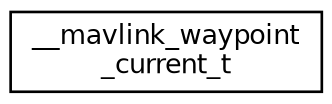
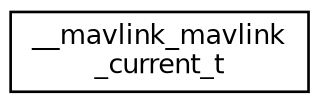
  digraph {
    rankdir=LR
-   n1 [color=black fillcolor=white fontname=Helvetica fontsize=10 height=0.2 label="__mavlink_waypoint\l_current_t" shape=record style=filled width=0.4]
+   n1 [color=black fillcolor=white fontname=Helvetica fontsize=10 height=0.2 label="__mavlink_mavlink\l_current_t" shape=record style=filled width=0.4]
  }
